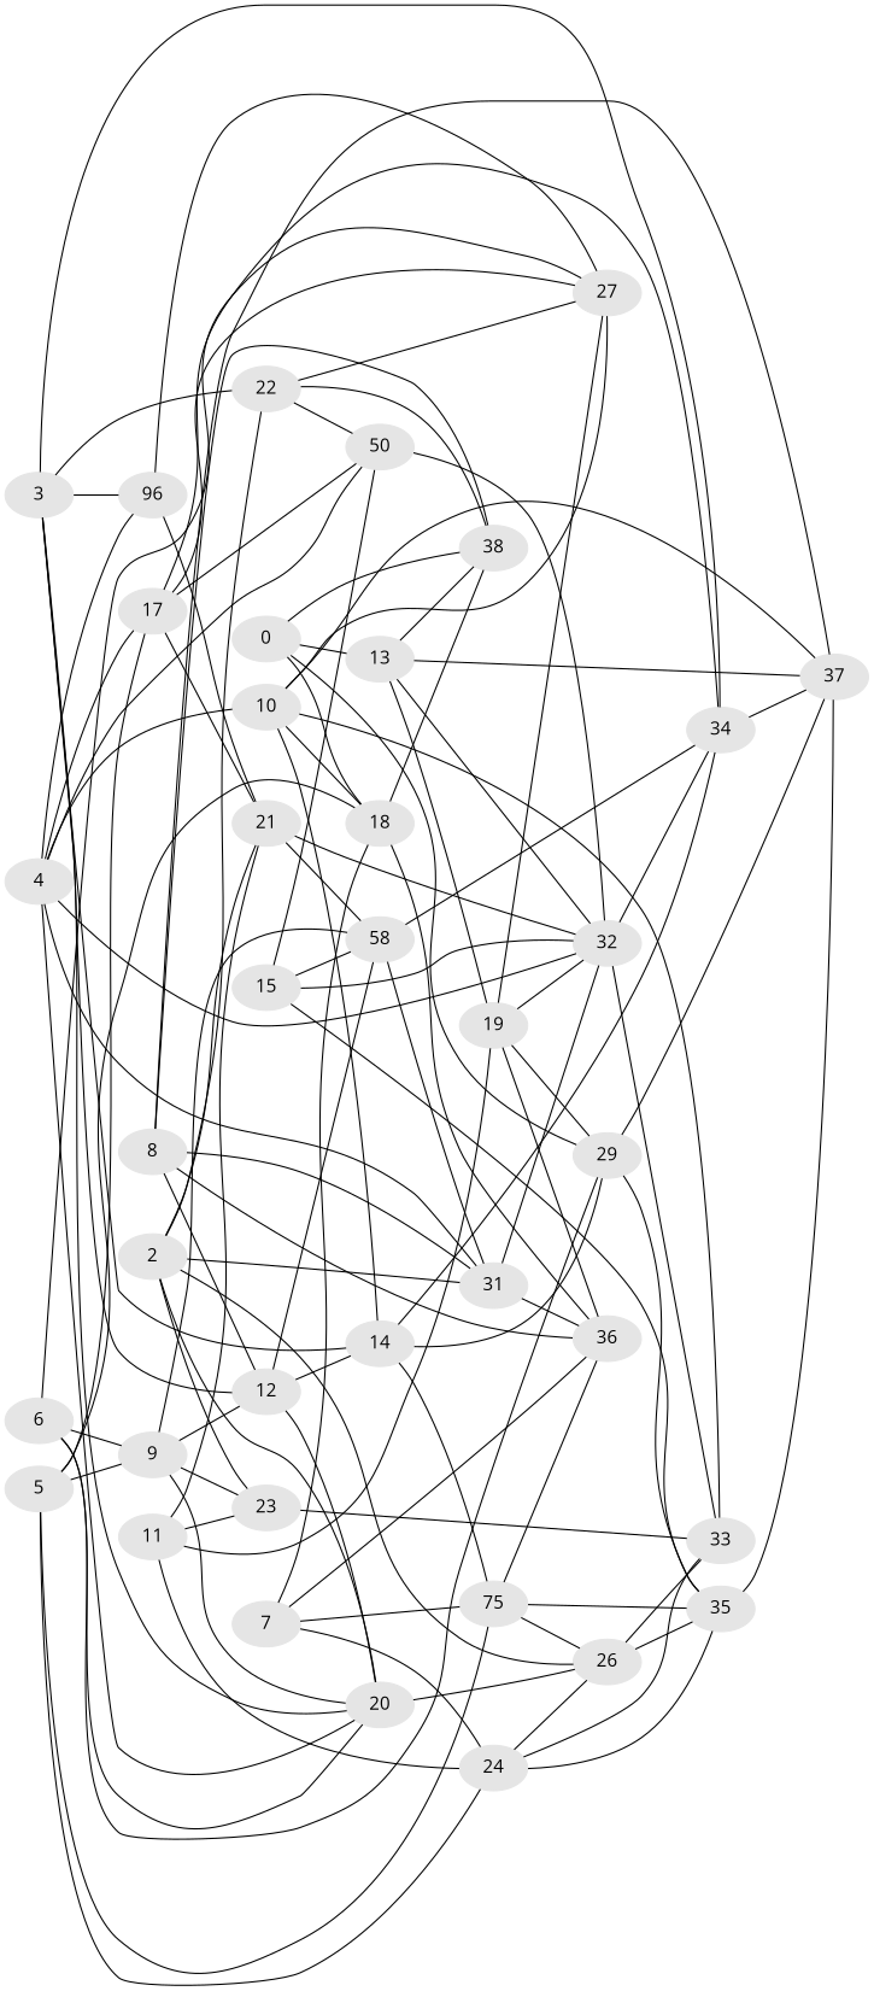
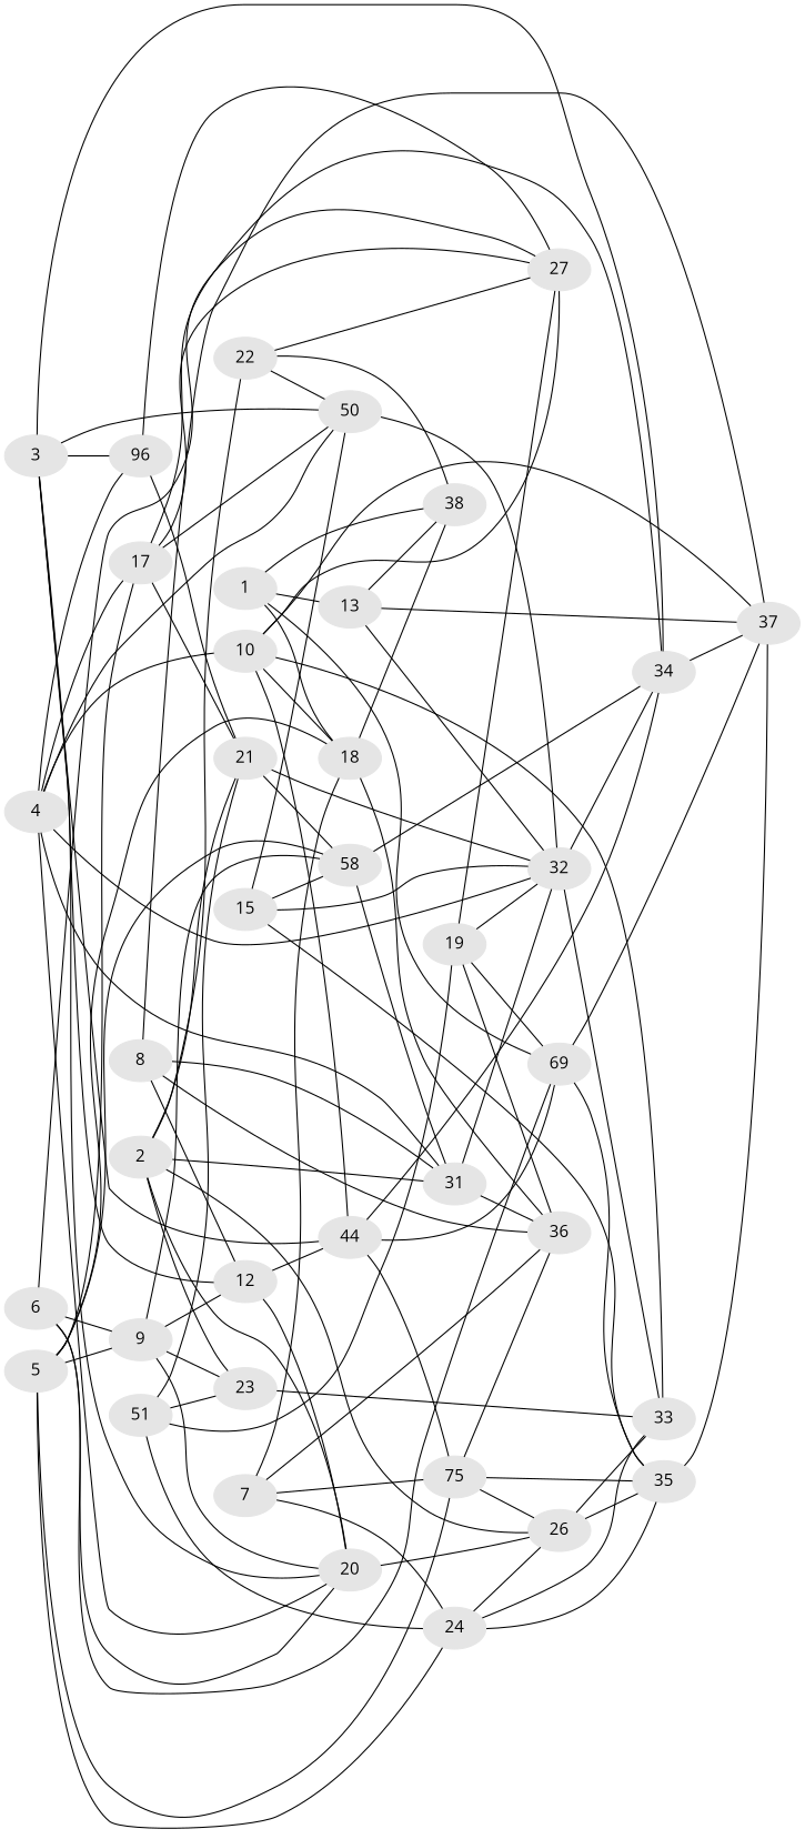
  graph {
    fontname="Open Sans"
    rankdir=LR
    node [color=gray90 fontname="Open Sans" style=filled]
    edge [fontname="Open Sans" weight=1.0]
-   1 [label=0]
+   1
    18
-   29
+   29 [label=69]
    38
    13
    36
    23
    33
    37
    35
    2
    20
    21
    22
    26
    31
    32
    n18 [label=58]
    n19 [label=50]
    27
    3
    12
-   14
+   14 [label=44]
    n24 [label=96]
    34
    n26 [label=75]
    4
    10
    17
    5
    9
    24
    6
    7
    8
-   11
+   11 [label=51]
    19
    15
    1 -- 18
    1 -- 29
    1 -- 38
    1 -- 13
    18 -- 38
    18 -- 36
    29 -- 37
    29 -- 35
    13 -- 38
    13 -- 37
    13 -- 32
-   13 -- 19
    23 -- 33 [weight=2.0]
    35 -- 37
    2 -- 23
    2 -- 20
    2 -- 21
    2 -- 22
    2 -- 26
    2 -- 31
    20 -- 26
    21 -- 32
    21 -- n18
    22 -- 38
    22 -- n19
    22 -- 27
    26 -- 33
    26 -- 35
    31 -- 36
    31 -- 32
    32 -- 33
    32 -- 34
    n18 -- 31
    n18 -- 34
    n19 -- 32
    3 -- 20
-   3 -- 22
+   3 -- n19
    3 -- 12
    3 -- 14
    3 -- n24
    3 -- 34
    12 -- 20 [weight=2.0]
    12 -- 14
    14 -- 29
    14 -- 34
    14 -- n26
    n24 -- 21
    n24 -- 27
    34 -- 37
    n26 -- 36
    n26 -- 35
    n26 -- 26
    4 -- 20
    4 -- 31
    4 -- 32 [weight=2.0]
    4 -- n19
    4 -- n24
    4 -- 10
    4 -- 17
    10 -- 18
    10 -- 33
    10 -- 37
    10 -- 27
    10 -- 14
    17 -- 21
    17 -- n19
    17 -- 27
    17 -- 34
    5 -- 18
-   12 -- n18
+   5 -- n18
    5 -- n26
    5 -- 17
    5 -- 9
    5 -- 24
    9 -- 23
    9 -- 20
    9 -- n18
    9 -- 12
    24 -- 33
    24 -- 35
    24 -- 26
    6 -- 29
    6 -- 20
    6 -- 27
    6 -- 9
    7 -- 18
    7 -- 36
    7 -- n26
    7 -- 24
-   8 -- 38 [weight=2.0]
    8 -- 36
    8 -- 37
    8 -- 31
    8 -- 12
    11 -- 23
    11 -- 21
    11 -- 24
    11 -- 19
    19 -- 29
    19 -- 36
    19 -- 32
    19 -- 27
    15 -- 35
    15 -- 32
    15 -- n18
    15 -- n19
  }
